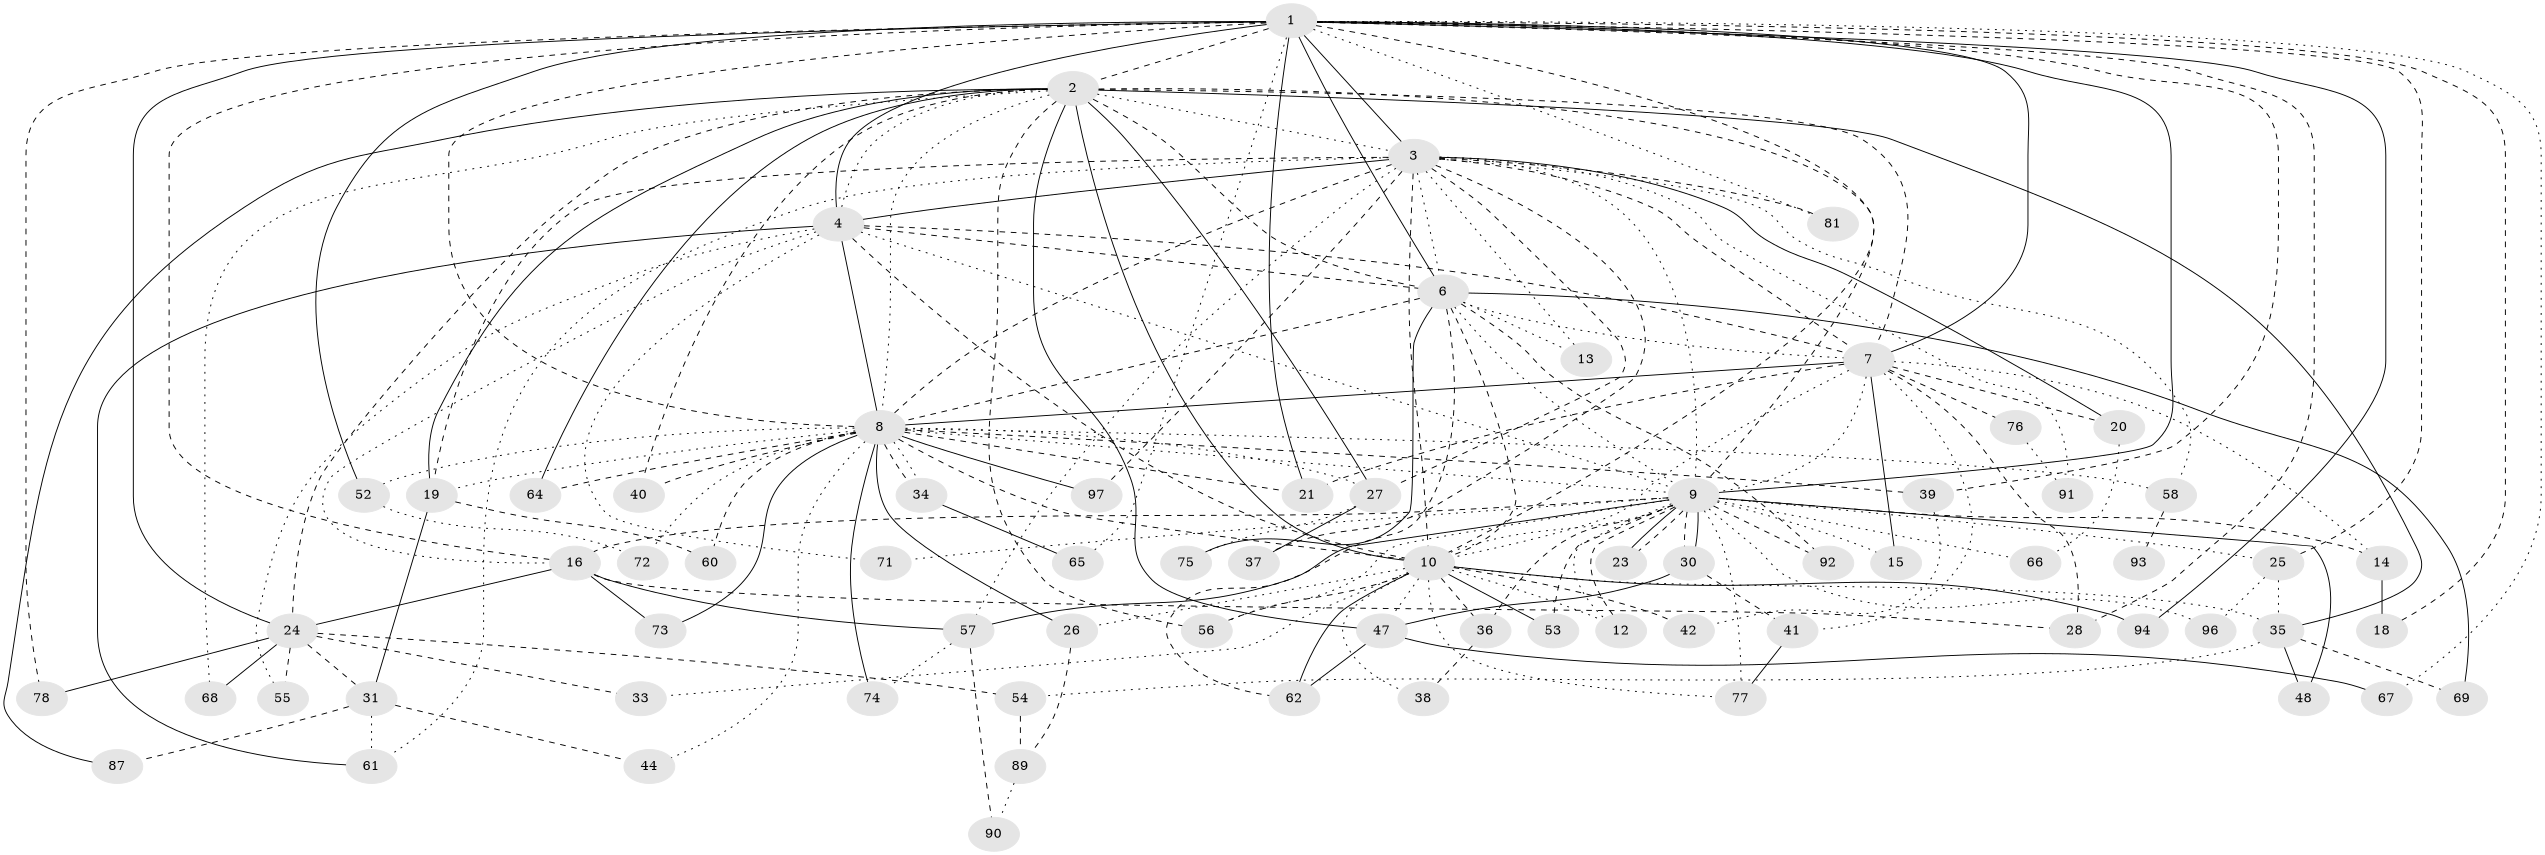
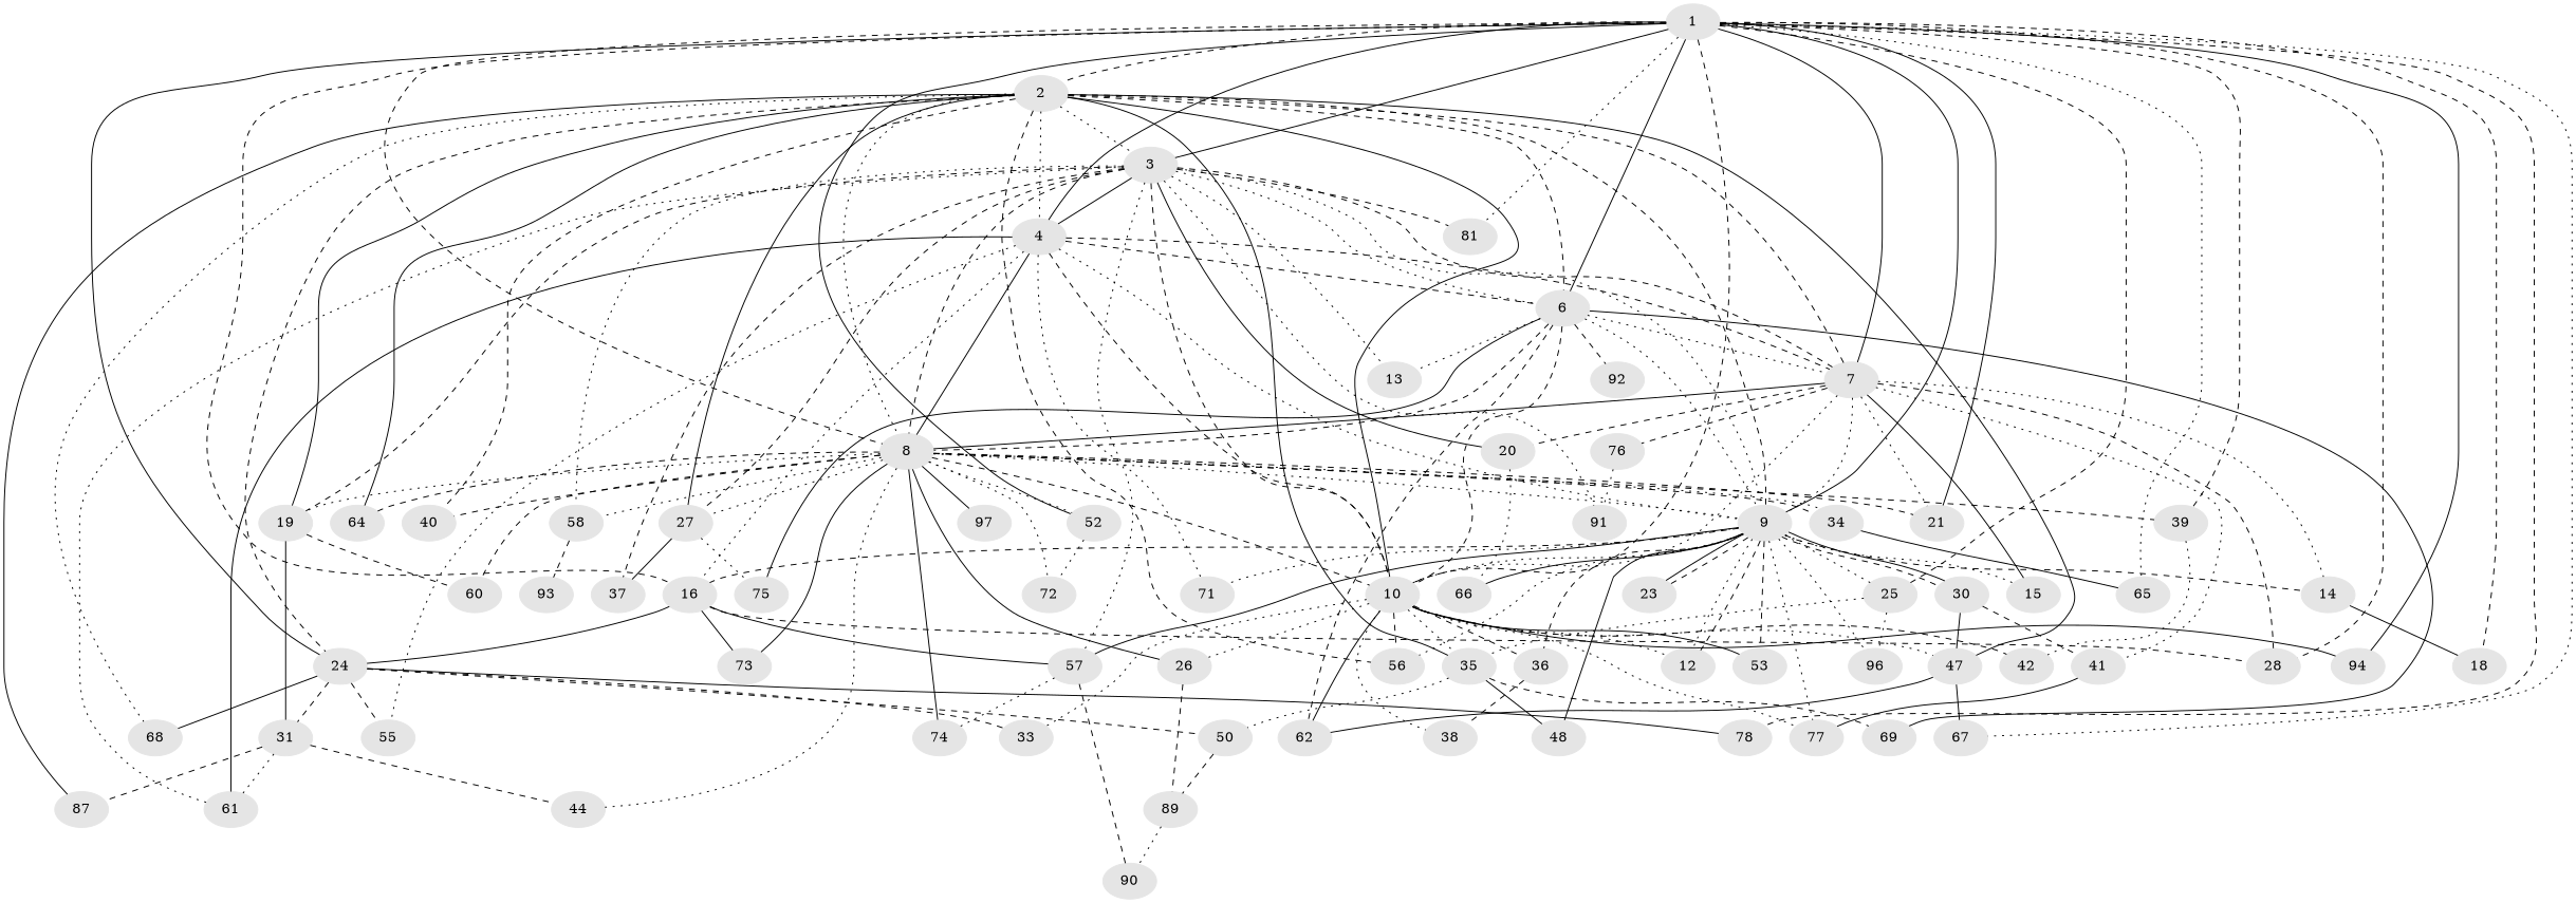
  graph {
    node [color=gray90 style=filled]
    edge [style=dashed]
    1 [super="+5"]
    2 [super="+63"]
    3 [super="+88"]
    4 [super="+51"]
    6 [super="+13"]
    7 [super="+22"]
    8 [super="+43"]
    9 [super="+46"]
    10 [super="+17"]
    16 [super="+84"]
    18
    21
    24 [super="+29"]
    25 [super="+85"]
    28 [super="+32"]
    39
    52
    65
    67
    78 [super="+82"]
    81
    94
    19 [super="+49"]
    27 [super="+45"]
    35
    40
    47 [super="+79"]
    56 [super="+86"]
    64
    68
    87
    n32 [label=13]
    20
    37
    57 [super="+80"]
    58
    61 [super="+98"]
    91
    97
    55
    71
    62 [super="+83"]
    69
    75
    92
    14
    15
    41
    76
    26
    34
    44
    60
    72
    73
    74
    12 [super="+54"]
    23
    30
    36
    48
    53 [super="+59"]
    66
    77 [super="+95"]
    96
    33
    38
    42
    31
-   50 [label=54]
+   50
    90
    93
    89
    1 -- 2 [weight=2]
    1 -- 3 [style=solid weight=2]
    1 -- 4 [style=solid weight=2]
    1 -- 6 [style=solid weight=2]
    1 -- 7 [style=solid weight=2]
    1 -- 8 [weight=2]
    1 -- 9 [style=solid weight=2]
    1 -- 10 [weight=2]
    1 -- 16
    1 -- 18
    1 -- 21 [style=solid]
    1 -- 24 [style=solid weight=2]
    1 -- 25
    1 -- 28
    1 -- 39
    1 -- 52 [style=solid]
    1 -- 65 [style=dotted]
    1 -- 67 [style=dotted]
    1 -- 78 [weight=2]
    1 -- 81 [style=dotted]
    1 -- 94 [style=solid]
    2 -- 3 [style=dotted]
    2 -- 4 [style=dotted]
    2 -- 6
    2 -- 7
    2 -- 8 [style=dotted]
    2 -- 9
    2 -- 10 [style=solid weight=2]
    2 -- 24
    2 -- 19 [style=solid]
    2 -- 27 [style=solid]
    2 -- 35 [style=solid]
    2 -- 40
    2 -- 47 [style=solid]
    2 -- 56
    2 -- 64 [style=solid]
    2 -- 68 [style=dotted]
    2 -- 87 [style=solid]
    3 -- 4 [style=solid]
    3 -- 6 [style=dotted]
    3 -- 7
    3 -- 8
    3 -- 9 [style=dotted]
    3 -- 10
    3 -- 81
    3 -- 19
    3 -- 27
    3 -- n32 [style=dotted]
    3 -- 20 [style=solid]
    3 -- 37
    3 -- 57 [style=dotted]
    3 -- 58 [style=dotted]
    3 -- 61 [style=dotted]
    3 -- 91 [style=dotted]
-   3 -- 97
    4 -- 6
    4 -- 7
    4 -- 8 [style=solid]
    4 -- 9 [style=dotted]
    4 -- 10
    4 -- 16 [style=dotted]
    4 -- 61 [style=solid]
    4 -- 55 [style=dotted]
    4 -- 71 [style=dotted]
    6 -- 7 [style=dotted]
    6 -- 8
    6 -- 9 [style=dotted weight=2]
    6 -- 10
    6 -- n32 [style=dotted]
    6 -- 62
    6 -- 69 [style=solid]
    6 -- 75 [style=solid]
    6 -- 92
    7 -- 8 [style=solid]
    7 -- 9 [style=dotted weight=2]
    7 -- 10 [style=dotted]
-   7 -- 21
+   7 -- 21 [style=dotted]
    7 -- 28
    7 -- 20
    7 -- 14 [style=dotted]
    7 -- 15 [style=solid]
    7 -- 41 [style=dotted]
    7 -- 76 [weight=2]
    8 -- 9 [style=dotted]
    8 -- 10
    8 -- 21
    8 -- 39
    8 -- 52 [style=dotted]
    8 -- 19 [style=dotted]
    8 -- 27 [style=dotted]
    8 -- 40
    8 -- 64
    8 -- 58 [style=dotted]
    8 -- 97 [style=solid]
    8 -- 26 [style=solid]
    8 -- 34
    8 -- 34 [style=dotted]
    8 -- 44 [style=dotted]
    8 -- 60
    8 -- 72 [style=dotted]
    8 -- 73 [style=solid]
    8 -- 74 [style=solid]
    9 -- 10 [style=dotted]
    9 -- 16
    9 -- 25 [style=dotted]
    9 -- 56 [style=dotted]
    9 -- 57 [style=solid]
    9 -- 71 [style=dotted]
-   9 -- 92
    9 -- 14
    9 -- 15 [style=dotted]
    9 -- 12 [style=dotted]
    9 -- 12
    9 -- 23 [style=solid]
    9 -- 23
    9 -- 30
    9 -- 30 [style=solid]
    9 -- 36
    9 -- 48 [style=solid]
    9 -- 53 [weight=2]
-   9 -- 66 [style=dotted]
+   9 -- 66 [style=solid]
    9 -- 77 [style=dotted]
    9 -- 96 [style=dotted]
    10 -- 94 [style=solid]
    10 -- 35 [style=dotted]
    10 -- 47 [style=dotted]
    10 -- 56
    10 -- 62 [style=solid]
    10 -- 26 [style=dotted]
    10 -- 12 [style=dotted]
    10 -- 36
    10 -- 53 [style=solid]
    10 -- 77 [style=dotted]
    10 -- 33 [style=dotted]
    10 -- 38 [style=dotted]
    10 -- 42
    16 -- 24 [style=solid]
    16 -- 28
    16 -- 57 [style=solid]
    16 -- 73 [style=solid]
    24 -- 78 [style=solid]
    24 -- 68 [style=solid]
    24 -- 55
    24 -- 33
    24 -- 31
    24 -- 50
    25 -- 35 [style=dotted]
    25 -- 96 [style=dotted]
    39 -- 42 [style=dotted]
    52 -- 72 [style=dotted]
    19 -- 60
    19 -- 31 [style=solid]
    27 -- 37 [style=solid]
    27 -- 75 [style=dotted]
    35 -- 69
    35 -- 48 [style=solid]
    35 -- 50 [style=dotted]
    47 -- 67 [style=solid]
    47 -- 62 [style=solid]
    20 -- 66 [style=dotted]
    57 -- 74 [style=dotted]
    57 -- 90
    58 -- 93
    14 -- 18 [style=solid]
    41 -- 77 [style=solid]
    76 -- 91 [style=dotted]
    26 -- 89
    34 -- 65 [style=solid]
    30 -- 47 [style=solid]
    30 -- 41
    36 -- 38
    31 -- 87
    31 -- 61 [style=dotted]
    31 -- 44
    50 -- 89
    89 -- 90 [style=dotted]
  }
